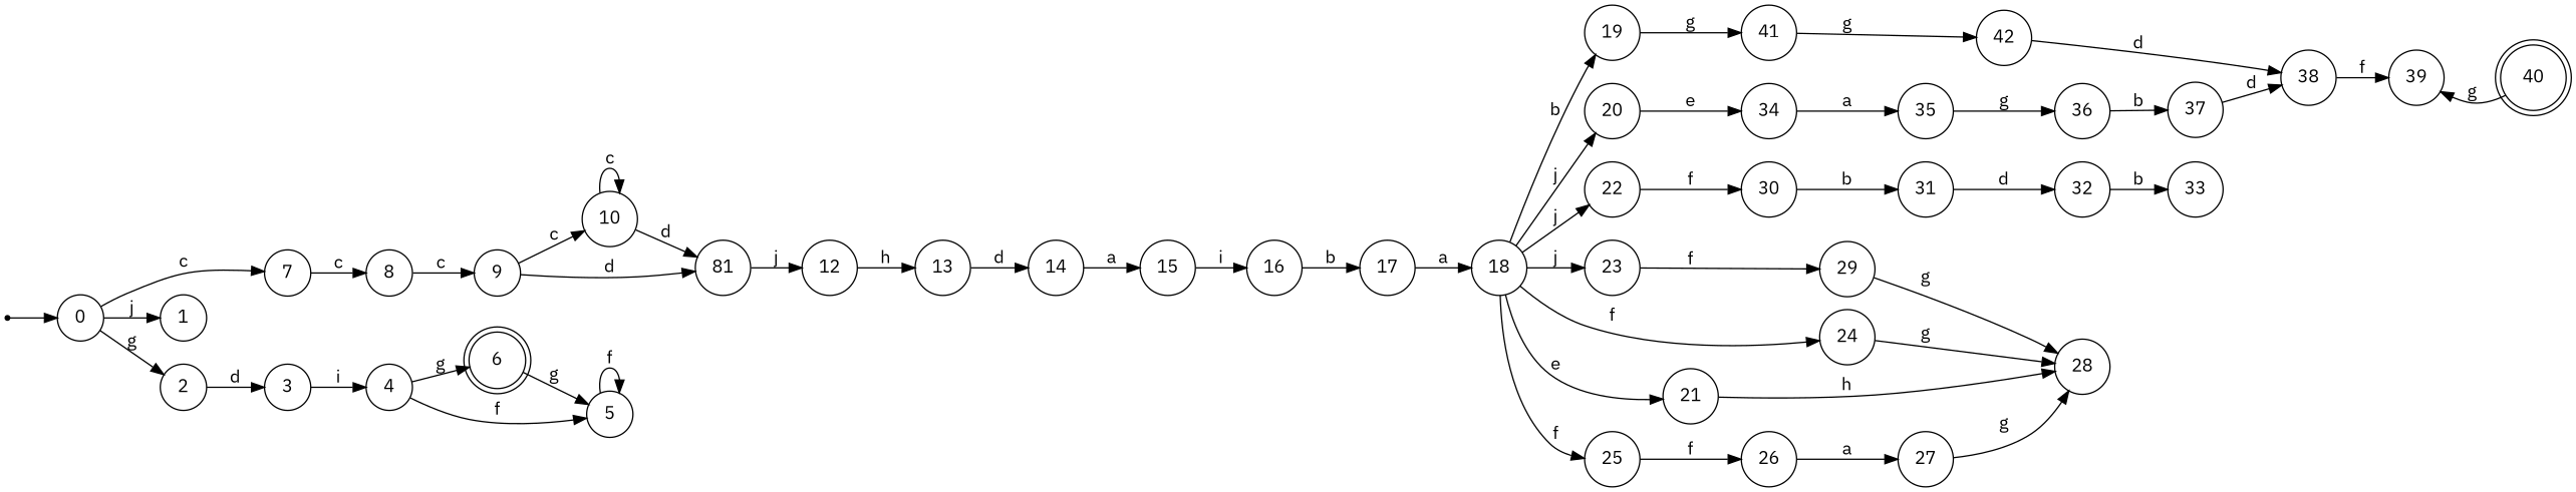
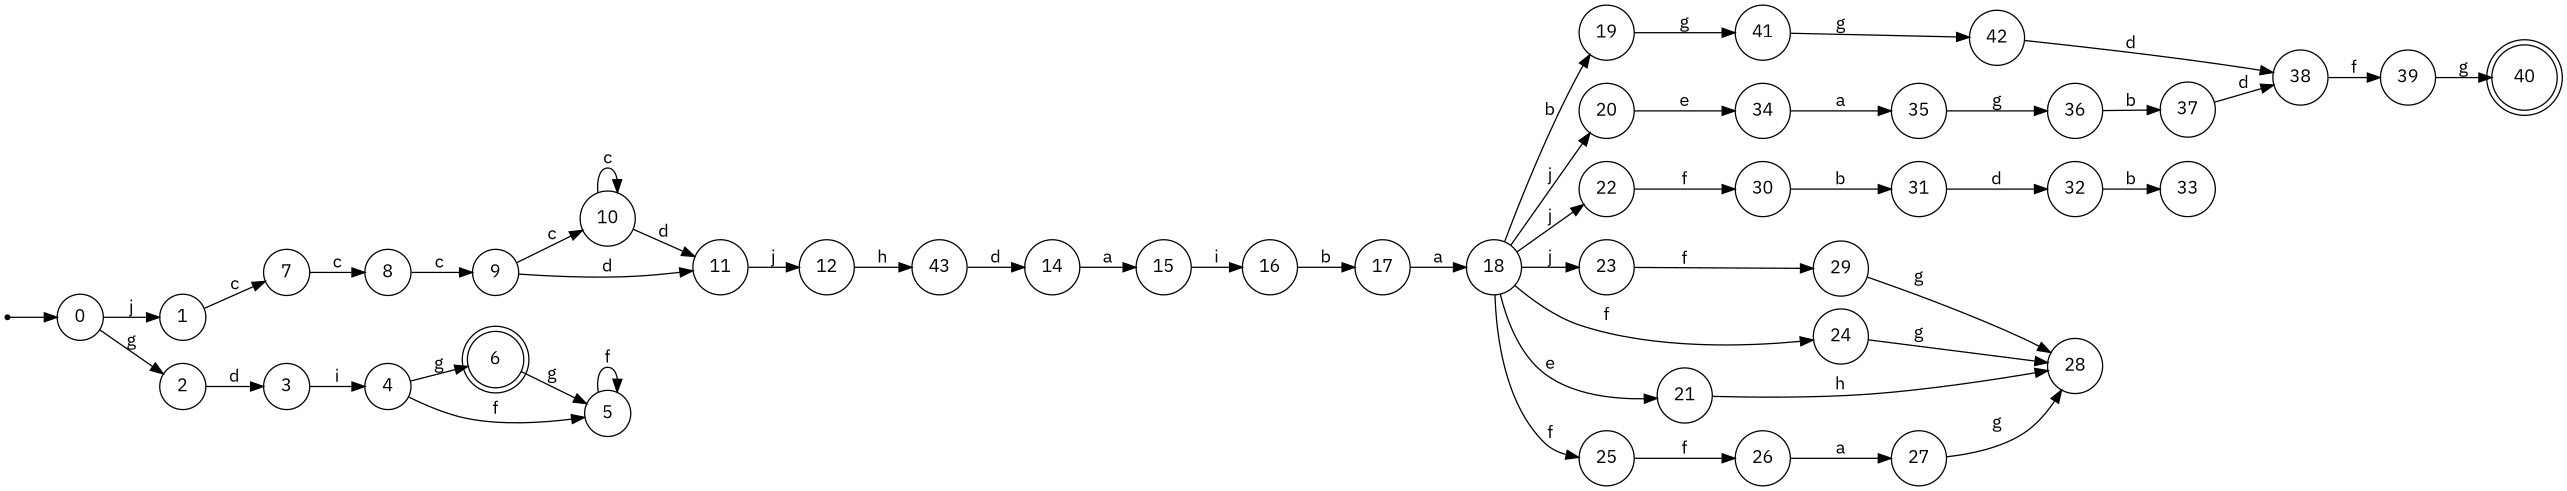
  digraph {
    fontname="IBM Plex Sans"
    rankdir=LR
    node [fontname="IBM Plex Sans" shape=circle]
    edge [fontname="IBM Plex Sans"]
    dummy0 [shape=point]
    0
    1
    2
    7
    3
    8
    4
    5
    6 [shape=doublecircle]
    9
    10
-   11 [label=81]
+   11
    12
-   13
+   13 [label=43]
    14
    15
    16
    17
    18
    19
    20
    21
    22
    23
    24
    25
    41
    34
    28
    30
    29
    26
    42
    35
    31
    27
    32
    33
    36
    37
    38
    39
    40 [shape=doublecircle]
    dummy0 -> 0
    0 -> 1 [label=j]
    0 -> 2 [label=g]
-   0 -> 7 [label=c]
+   1 -> 7 [label=c]
    2 -> 3 [label=d]
    7 -> 8 [label=c]
    3 -> 4 [label=i]
    8 -> 9 [label=c]
    4 -> 5 [label=f]
    4 -> 6 [label=g]
    5 -> 5 [label=f]
    6 -> 5 [label=g]
    9 -> 10 [label=c]
    9 -> 11 [label=d]
    10 -> 10 [label=c]
    10 -> 11 [label=d]
    11 -> 12 [label=j]
    12 -> 13 [label=h]
    13 -> 14 [label=d]
    14 -> 15 [label=a]
    15 -> 16 [label=i]
    16 -> 17 [label=b]
    17 -> 18 [label=a]
    18 -> 19 [label=b]
    18 -> 20 [label=j]
    18 -> 21 [label=e]
    18 -> 22 [label=j]
    18 -> 23 [label=j]
    18 -> 24 [label=f]
    18 -> 25 [label=f]
    19 -> 41 [label=g]
    20 -> 34 [label=e]
    21 -> 28 [label=h]
    22 -> 30 [label=f]
    23 -> 29 [label=f]
    24 -> 28 [label=g]
    25 -> 26 [label=f]
    41 -> 42 [label=g]
    34 -> 35 [label=a]
    30 -> 31 [label=b]
    29 -> 28 [label=g]
    26 -> 27 [label=a]
    42 -> 38 [label=d]
    35 -> 36 [label=g]
    31 -> 32 [label=d]
    27 -> 28 [label=g]
    32 -> 33 [label=b]
    36 -> 37 [label=b]
    37 -> 38 [label=d]
    38 -> 39 [label=f]
-   40 -> 39 [label=g]
+   39 -> 40 [label=g]
  }
